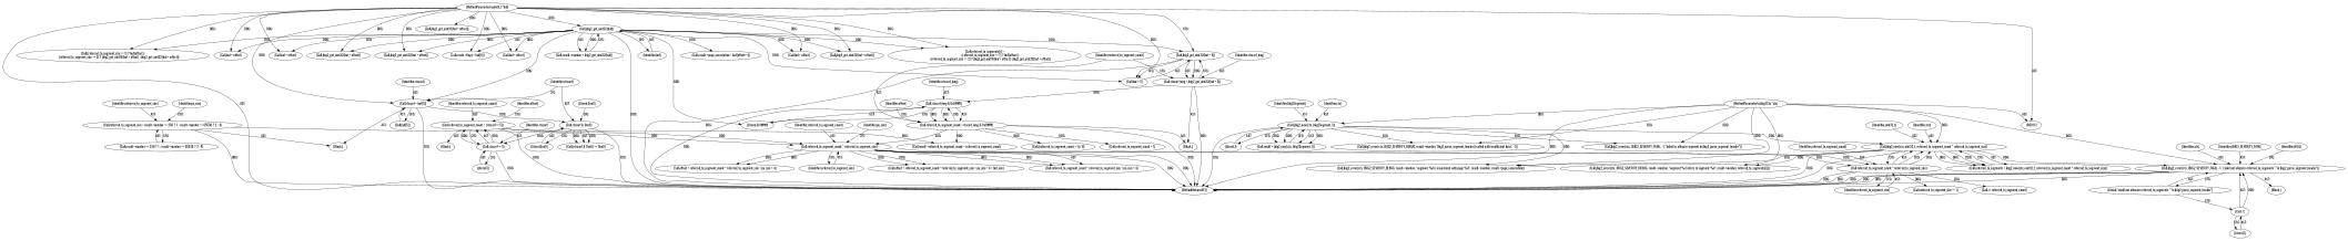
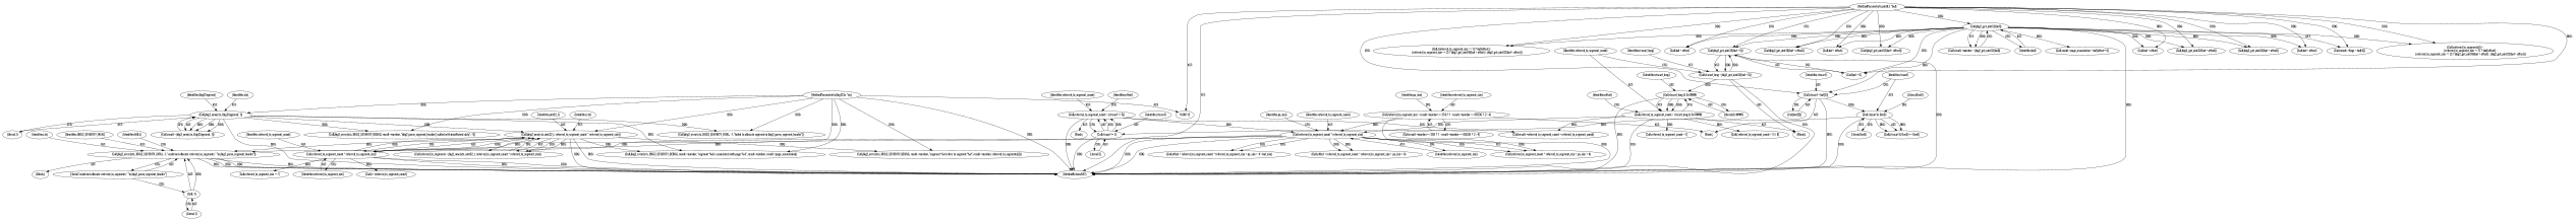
  digraph {
    fontname=Oswald
    node [fontname=Oswald]
    edge [fontname=Oswald]
    n1 [label="(Call,jbig2_error(ctx, JBIG2_SEVERITY_FATAL, -1, \"could not allocate referred_to_segments \" \"in jbig2_parse_segment_header\"))"]
    n2 [label="(Block,)"]
    n3 [label="(Literal,\"could not allocate referred_to_segments \" \"in jbig2_parse_segment_header\")"]
    n4 [label="(MethodReturn,RET)"]
    n5 [label="(Call,-1)"]
    n6 [label="(Call,jbig2_new(ctx, uint32_t, referred_to_segment_count * referred_to_segment_size))"]
    n7 [label="(Call,referred_to_segment_count * referred_to_segment_size)"]
    n8 [label="(Call,jbig2_error(ctx, JBIG2_SEVERITY_DEBUG, result->number, \"segment %d is associated with page %d\", result->number, result->page_association))"]
    n9 [label="(Call,jbig2_error(ctx, JBIG2_SEVERITY_DEBUG, result->number, \"segment %d refers to segment %d\", result->number, referred_to_segments[i]))"]
    n10 [label="(Call,referred_to_segments = jbig2_new(ctx, uint32_t, referred_to_segment_count * referred_to_segment_size))"]
    n11 [label="(Call,referred_to_segment_size == 1)"]
    n12 [label="(Identifier,referred_to_segment_size)"]
    n13 [label="(Call,i < referred_to_segment_count)"]
    n14 [label="(Call,jbig2_new(ctx, Jbig2Segment, 1))"]
    n15 [label="(Call,jbig2_error(ctx, JBIG2_SEVERITY_FATAL, -1, \"failed to allocate segment in jbig2_parse_segment_header\"))"]
    n16 [label="(Call,jbig2_error(ctx, JBIG2_SEVERITY_DEBUG, result->number, \"jbig2_parse_segment_header() called with insufficient data\", -1))"]
    n17 [label="(Call,result = jbig2_new(ctx, Jbig2Segment, 1))"]
    n18 [label="(Literal,1)"]
    n19 [label="(MethodParameterIn,Jbig2Ctx *ctx)"]
    1000112
    n21 [label="(Call,referred_to_segment_count * referred_to_segment_size)"]
    n22 [label="(Call,offset + referred_to_segment_count * referred_to_segment_size + pa_size + 4 > buf_size)"]
    n23 [label="(Call,offset + referred_to_segment_count * referred_to_segment_size + pa_size + 4)"]
    n24 [label="(Identifier,referred_to_segment_size)"]
    n25 [label="(Call,referred_to_segment_count * referred_to_segment_size + pa_size + 4)"]
    n26 [label="(Call,referred_to_segment_count = (rtscarf >> 5))"]
    n27 [label="(Call,rtscarf >> 5)"]
    n28 [label="(Block,)"]
    n29 [label="(Call,result->referred_to_segment_count = referred_to_segment_count)"]
    n30 [label="(Literal,5)"]
    n31 [label="(Call,rtscarf & 0xe0)"]
    n32 [label="(Literal,0xe0)"]
    n33 [label="(Call,(rtscarf & 0xe0) == 0xe0)"]
    n34 [label="(Call,rtscarf = buf[5])"]
    n35 [label="(Block,)"]
    n36 [label="(Call,buf[5])"]
    n37 [label="(Call,jbig2_get_uint32(buf))"]
    n38 [label="(Call,jbig2_get_uint32(buf + 5))"]
    n39 [label="(Call,(referred_to_segment_size == 1) ? buf[offset] :\n                (referred_to_segment_size == 2) ? jbig2_get_uint16(buf + offset) : jbig2_get_uint32(buf + offset))"]
    n40 [label="(Call,buf + offset)"]
    n41 [label="(Call,jbig2_get_uint16(buf + offset))"]
    n42 [label="(Call,buf + offset)"]
    n43 [label="(Call,result->number = jbig2_get_uint32(buf))"]
    n44 [label="(Call,buf + 5)"]
    n45 [label="(Call,jbig2_get_uint32(buf + offset))"]
    n46 [label="(Call,jbig2_get_uint32(buf + offset))"]
    n47 [label="(Identifier,buf)"]
    n48 [label="(Call,buf + offset)"]
    n49 [label="(Call,result->flags = buf[4])"]
    n50 [label="(Call,result->page_association = buf[offset++])"]
    n51 [label="(Call,referred_to_segments[i] =\n                (referred_to_segment_size == 1) ? buf[offset] :\n                (referred_to_segment_size == 2) ? jbig2_get_uint16(buf + offset) : jbig2_get_uint32(buf + offset))"]
    n52 [label="(Call,buf + offset)"]
    n53 [label="(Call,jbig2_get_uint32(buf + offset))"]
    n54 [label="(Call,rtscarf_long = jbig2_get_uint32(buf + 5))"]
    n55 [label="(MethodParameterIn,uint8_t *buf)"]
    n56 [label="(Call,referred_to_segment_count = rtscarf_long & 0x1fffffff)"]
    n57 [label="(Call,rtscarf_long & 0x1fffffff)"]
    n58 [label="(Call,(referred_to_segment_count + 1) / 8)"]
    n59 [label="(Call,referred_to_segment_count + 1)"]
    n60 [label="(Block,)"]
    n61 [label="(Literal,0x1fffffff)"]
    n62 [label="(Call,referred_to_segment_size = result->number <= 256 ? 1 : result->number <= 65536 ? 2 : 4)"]
    n63 [label="(Call,result->number <= 256 ? 1 : result->number <= 65536 ? 2 : 4)"]
    n64 [label="(Literal,1)"]
    n65 [label="(Literal,0xe0)"]
    n66 [label="(Identifier,referred_to_segment_size)"]
    n67 [label="(Identifier,uint32_t)"]
    n68 [label="(Identifier,ctx)"]
    n69 [label="(Identifier,offset)"]
    n70 [label="(Identifier,Jbig2Segment)"]
    n71 [label="(Identifier,rtscarf)"]
    n72 [label="(Identifier,rtscarf_long)"]
    n73 [label="(Identifier,pa_size)"]
    n74 [label="(Identifier,offset)"]
    n75 [label="(Identifier,referred_to_segment_count)"]
    n76 [label="(Identifier,rtscarf)"]
    n77 [label="(Identifier,pa_size)"]
    n78 [label="(Identifier,referred_to_segment_count)"]
    n79 [label="(Identifier,rtscarf)"]
    n80 [label="(Identifier,rtscarf_long)"]
    n81 [label="(Identifier,ctx)"]
    n82 [label="(Identifier,JBIG2_SEVERITY_FATAL)"]
    n83 [label="(Identifier,referred_to_segment_count)"]
    n84 [label="(Identifier,NULL)"]
    n85 [label="(Identifier,ctx)"]
    n86 [label="(Identifier,referred_to_segment_count)"]
    n1 -> n2 [label="AST: "]
    n1 -> n3 [label="CFG: "]
    n1 -> n4 [label="DDG: "]
    n1 -> n4 [label="DDG: "]
    n1 -> n4 [label="DDG: "]
    n1 -> n4 [label="DDG: "]
    n3 -> n1 [label="AST: "]
    n3 -> n5 [label="CFG: "]
    n5 -> n1 [label="AST: "]
    n5 -> n1 [label="DDG: "]
    n5 -> n64 [label="CFG: "]
    n6 -> n1 [label="DDG: "]
    n6 -> n4 [label="DDG: "]
    n6 -> n4 [label="DDG: "]
    n6 -> n7 [label="CFG: "]
    n6 -> n8 [label="DDG: "]
    n6 -> n9 [label="DDG: "]
    n6 -> n10 [label="AST: "]
    n6 -> n10 [label="DDG: "]
    n6 -> n10 [label="DDG: "]
    n6 -> n10 [label="DDG: "]
    n7 -> n4 [label="DDG: "]
    n7 -> n4 [label="DDG: "]
    n7 -> n6 [label="AST: "]
    n7 -> n6 [label="DDG: "]
    n7 -> n6 [label="DDG: "]
    n7 -> n11 [label="DDG: "]
    n7 -> n12 [label="CFG: "]
    n7 -> n13 [label="DDG: "]
    n10 -> n6 [label="CFG: "]
    n12 -> n7 [label="AST: "]
    n14 -> n4 [label="DDG: "]
    n14 -> n6 [label="DDG: "]
    n14 -> n8 [label="DDG: "]
    n14 -> n15 [label="DDG: "]
    n14 -> n16 [label="DDG: "]
    n14 -> n17 [label="AST: "]
    n14 -> n17 [label="DDG: "]
    n14 -> n17 [label="DDG: "]
    n14 -> n17 [label="DDG: "]
    n14 -> n18 [label="CFG: "]
    n17 -> n14 [label="CFG: "]
    n18 -> n14 [label="AST: "]
    n19 -> n1 [label="DDG: "]
    n19 -> n4 [label="DDG: "]
    n19 -> n6 [label="DDG: "]
    n19 -> n8 [label="DDG: "]
    n19 -> n9 [label="DDG: "]
    n19 -> n14 [label="DDG: "]
    n19 -> n15 [label="DDG: "]
    n19 -> n16 [label="DDG: "]
    n19 -> 1000112 [label="AST: "]
    n21 -> n4 [label="DDG: "]
    n21 -> n4 [label="DDG: "]
    n21 -> n7 [label="DDG: "]
    n21 -> n7 [label="DDG: "]
    n21 -> n22 [label="DDG: "]
    n21 -> n22 [label="DDG: "]
    n21 -> n23 [label="DDG: "]
    n21 -> n23 [label="DDG: "]
    n21 -> n24 [label="CFG: "]
    n21 -> n25 [label="AST: "]
    n21 -> n25 [label="DDG: "]
    n21 -> n25 [label="DDG: "]
    n24 -> n21 [label="AST: "]
    n26 -> n4 [label="DDG: "]
    n26 -> n21 [label="DDG: "]
    n26 -> n27 [label="CFG: "]
    n26 -> n28 [label="AST: "]
    n26 -> n29 [label="DDG: "]
    n27 -> n4 [label="DDG: "]
    n27 -> n26 [label="AST: "]
    n27 -> n26 [label="DDG: "]
    n27 -> n26 [label="DDG: "]
    n27 -> n30 [label="CFG: "]
    n30 -> n27 [label="AST: "]
    n31 -> n4 [label="DDG: "]
    n31 -> n27 [label="DDG: "]
    n31 -> n32 [label="CFG: "]
    n31 -> n33 [label="AST: "]
    n31 -> n33 [label="DDG: "]
    n31 -> n33 [label="DDG: "]
    n32 -> n31 [label="AST: "]
    n34 -> n4 [label="DDG: "]
    n34 -> n31 [label="DDG: "]
    n34 -> n35 [label="AST: "]
    n34 -> n36 [label="CFG: "]
    n36 -> n34 [label="AST: "]
    n37 -> n4 [label="DDG: "]
    n37 -> n34 [label="DDG: "]
    n37 -> n38 [label="DDG: "]
    n37 -> n39 [label="DDG: "]
    n37 -> n40 [label="DDG: "]
-   n37 -> n61 [label="DDG: "]
+   n37 -> n41 [label="DDG: "]
    n37 -> n42 [label="DDG: "]
    n37 -> n43 [label="AST: "]
    n37 -> n43 [label="DDG: "]
    n37 -> n44 [label="DDG: "]
    n37 -> n45 [label="DDG: "]
    n37 -> n46 [label="DDG: "]
    n37 -> n47 [label="CFG: "]
    n37 -> n48 [label="DDG: "]
    n37 -> n49 [label="AST: "]
    n37 -> n50 [label="DDG: "]
    n37 -> n51 [label="DDG: "]
    n37 -> n52 [label="DDG: "]
    n37 -> n53 [label="DDG: "]
    n38 -> n4 [label="DDG: "]
    n38 -> n44 [label="CFG: "]
    n38 -> n54 [label="AST: "]
    n38 -> n54 [label="DDG: "]
    n43 -> n37 [label="CFG: "]
    n44 -> n38 [label="AST: "]
    n47 -> n37 [label="AST: "]
    n54 -> n4 [label="DDG: "]
-   n54 -> n38 [label="CFG: "]
+   n54 -> n38 [label="DDG: "]
    n54 -> n57 [label="DDG: "]
    n54 -> n60 [label="AST: "]
    n55 -> n4 [label="AST: "]
    n55 -> 1000112 [label="AST: "]
    n55 -> n34 [label="DDG: "]
    n55 -> n37 [label="DDG: "]
    n55 -> n38 [label="CFG: "]
    n55 -> n39 [label="DDG: "]
    n55 -> n40 [label="DDG: "]
    n55 -> n41 [label="DDG: "]
    n55 -> n42 [label="DDG: "]
    n55 -> n44 [label="DDG: "]
    n55 -> n45 [label="DDG: "]
    n55 -> n46 [label="DDG: "]
    n55 -> n48 [label="DDG: "]
    n55 -> n49 [label="DDG: "]
    n55 -> n51 [label="DDG: "]
    n55 -> n52 [label="DDG: "]
    n55 -> n53 [label="DDG: "]
    n56 -> n4 [label="DDG: "]
    n56 -> n21 [label="DDG: "]
    n56 -> n29 [label="DDG: "]
    n56 -> n57 [label="CFG: "]
    n56 -> n58 [label="DDG: "]
    n56 -> n59 [label="DDG: "]
    n56 -> n60 [label="AST: "]
    n57 -> n4 [label="DDG: "]
    n57 -> n56 [label="AST: "]
    n57 -> n56 [label="DDG: "]
    n57 -> n56 [label="DDG: "]
    n57 -> n61 [label="CFG: "]
    n61 -> n57 [label="AST: "]
    n62 -> n4 [label="DDG: "]
    n62 -> n21 [label="DDG: "]
    n62 -> n35 [label="AST: "]
    n62 -> n63 [label="CFG: "]
    n63 -> n62 [label="AST: "]
    n64 -> n5 [label="AST: "]
    n65 -> n31 [label="CFG: "]
    n66 -> n62 [label="AST: "]
    n67 -> n6 [label="AST: "]
    n68 -> n6 [label="AST: "]
    n69 -> n26 [label="CFG: "]
    n70 -> n14 [label="AST: "]
    n71 -> n27 [label="AST: "]
    n72 -> n54 [label="AST: "]
    n73 -> n21 [label="CFG: "]
    n74 -> n56 [label="CFG: "]
    n75 -> n7 [label="AST: "]
    n76 -> n34 [label="AST: "]
    n77 -> n62 [label="CFG: "]
    n78 -> n21 [label="AST: "]
    n79 -> n31 [label="AST: "]
    n79 -> n34 [label="CFG: "]
    n80 -> n57 [label="AST: "]
    n81 -> n1 [label="AST: "]
    n82 -> n1 [label="AST: "]
    n83 -> n26 [label="AST: "]
    n84 -> n1 [label="CFG: "]
    n85 -> n14 [label="AST: "]
    n86 -> n54 [label="CFG: "]
    n86 -> n56 [label="AST: "]
  }
